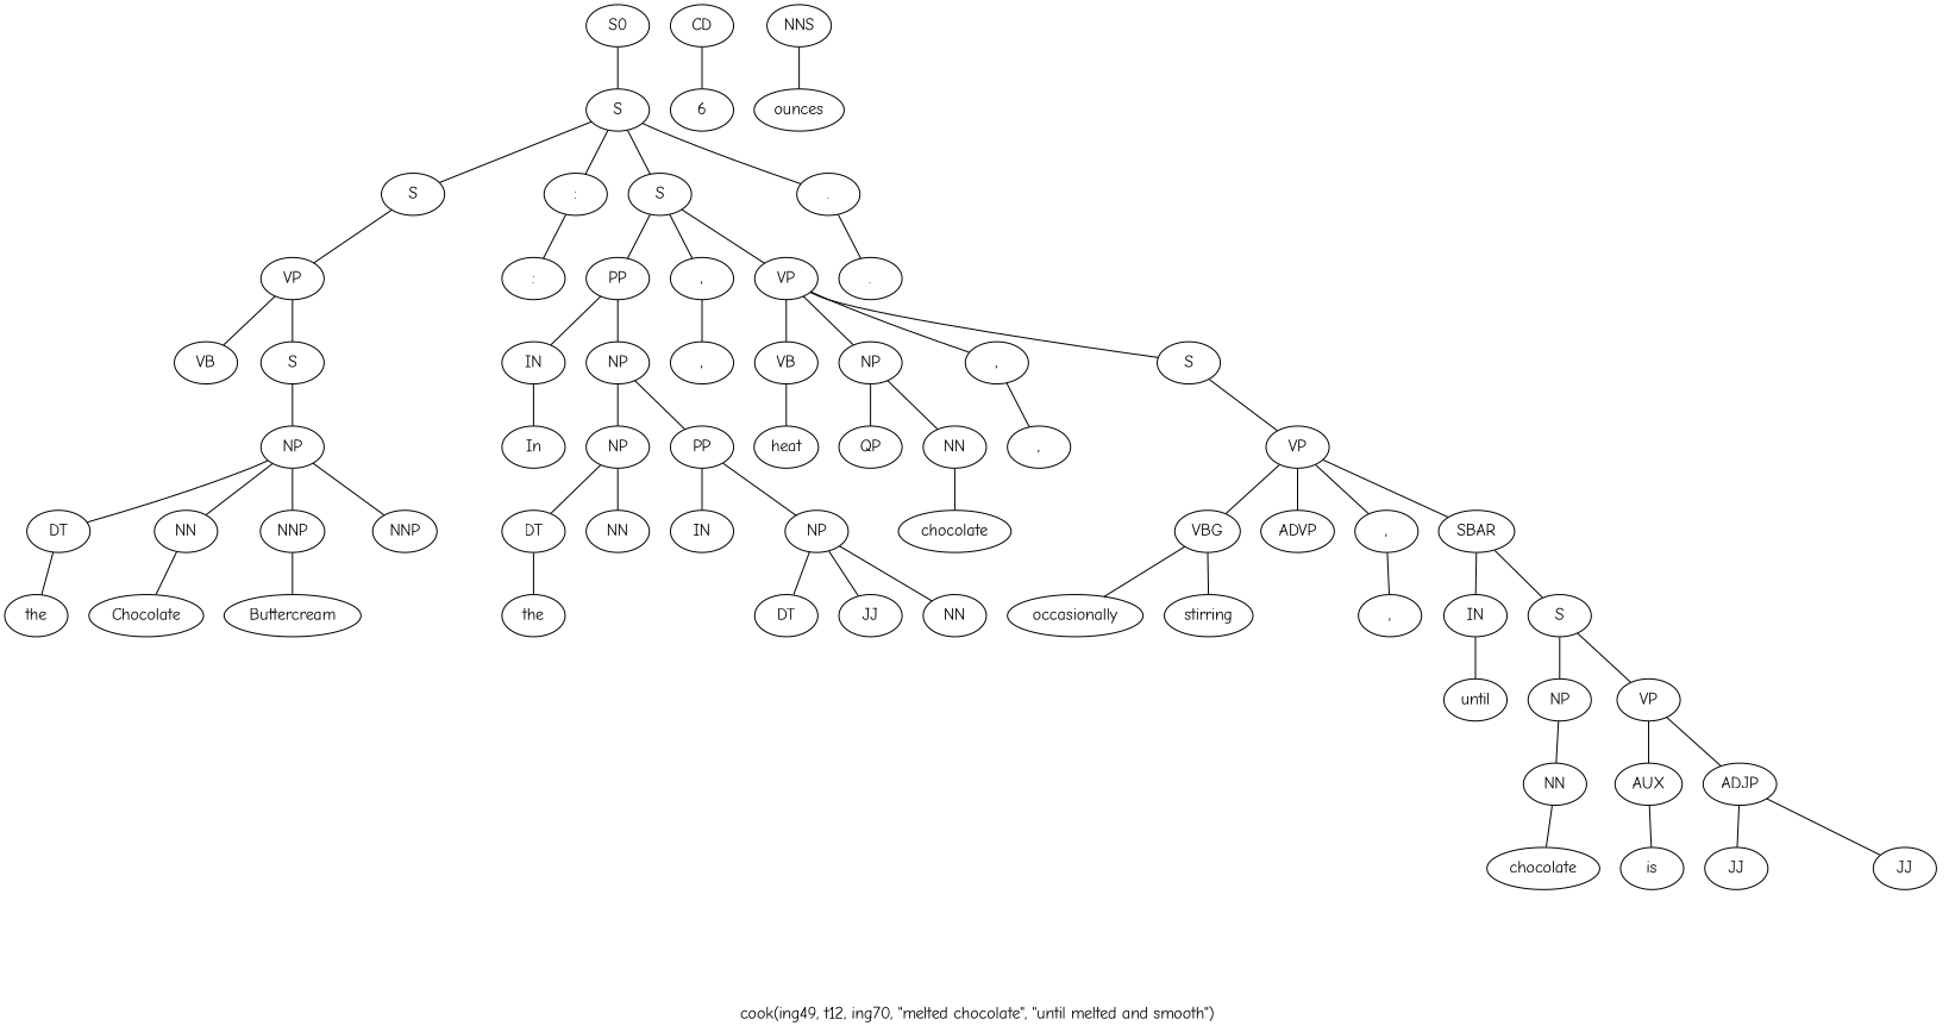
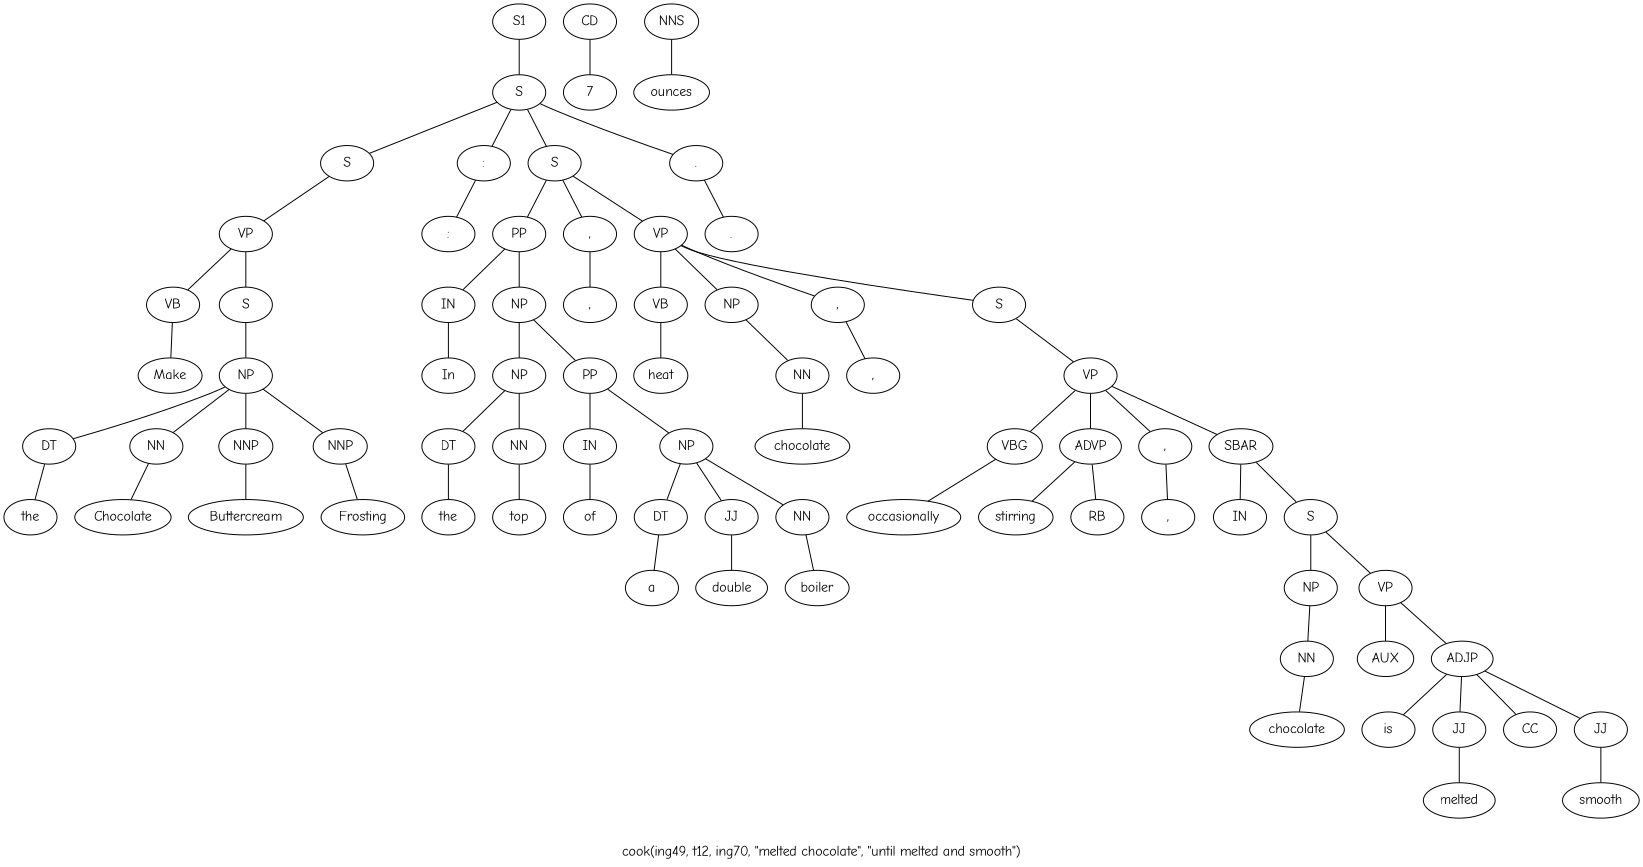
  graph {
    fontname="Comic Neue"
    label="cook(ing49, t12, ing70, \"melted chocolate\", \"until melted and smooth\")"
    node [fontname="Comic Neue"]
    edge [fontname="Comic Neue"]
-   n1 [label=S0]
+   n1 [label=S1]
    n2 [label=S]
    n3 [label=S]
    n4 [label=":"]
    n5 [label=S]
    n6 [label="."]
    n7 [label=VP]
    n8 [label=":"]
    n9 [label=PP]
    n10 [label=","]
    n11 [label=VP]
    n12 [label="."]
    n13 [label=VB]
    n14 [label=S]
+   n15 [label=Make]
    n16 [label=NP]
    n17 [label=DT]
    n18 [label=NN]
    n19 [label=NNP]
    n20 [label=NNP]
    n21 [label=the]
    n22 [label=Chocolate]
    n23 [label=Buttercream]
+   n24 [label=Frosting]
    n25 [label=IN]
    n26 [label=NP]
    n27 [label=","]
    n28 [label=VB]
    n29 [label=NP]
    n30 [label=","]
    n31 [label=S]
    n32 [label=In]
    n33 [label=NP]
    n34 [label=PP]
    n35 [label=DT]
    n36 [label=NN]
    n37 [label=IN]
    n38 [label=NP]
    n39 [label=the]
+   n40 [label=top]
+   n41 [label=of]
    n42 [label=DT]
    n43 [label=JJ]
    n44 [label=NN]
+   n45 [label=a]
+   n46 [label=double]
+   n47 [label=boiler]
    n48 [label=heat]
-   n49 [label=QP]
    n50 [label=NN]
    n51 [label=","]
    n52 [label=VP]
    n53 [label=chocolate]
    n54 [label=CD]
-   n55 [label=6]
+   n55 [label=7]
    n56 [label=NNS]
    n57 [label=ounces]
    n58 [label=VBG]
    n59 [label=ADVP]
    n60 [label=","]
    n61 [label=SBAR]
    n62 [label=stirring]
    n63 [label=occasionally]
+   n64 [label=RB]
    n65 [label=","]
    n66 [label=IN]
    n67 [label=S]
-   n68 [label=until]
    n69 [label=NP]
    n70 [label=VP]
    n71 [label=NN]
    n72 [label=AUX]
    n73 [label=ADJP]
    n74 [label=chocolate]
    n75 [label=is]
    n76 [label=JJ]
+   n77 [label=CC]
    n78 [label=JJ]
+   n79 [label=melted]
+   n80 [label=smooth]
    n1 -- n2
    n2 -- n3
    n2 -- n4
    n2 -- n5
    n2 -- n6
    n3 -- n7
    n4 -- n8
    n5 -- n9
    n5 -- n10
    n5 -- n11
    n6 -- n12
    n7 -- n13
    n7 -- n14
    n9 -- n25
    n9 -- n26
    n10 -- n27
    n11 -- n28
    n11 -- n29
    n11 -- n30
    n11 -- n31
+   n13 -- n15
    n14 -- n16
    n16 -- n17
    n16 -- n18
    n16 -- n19
    n16 -- n20
    n17 -- n21
    n18 -- n22
    n19 -- n23
+   n20 -- n24
    n25 -- n32
    n26 -- n33
    n26 -- n34
    n28 -- n48
-   n29 -- n49
    n29 -- n50
    n30 -- n51
    n31 -- n52
    n33 -- n35
    n33 -- n36
    n34 -- n37
    n34 -- n38
    n35 -- n39
+   n36 -- n40
+   n37 -- n41
    n38 -- n42
    n38 -- n43
    n38 -- n44
+   n42 -- n45
+   n43 -- n46
+   n44 -- n47
    n50 -- n53
    n52 -- n58
    n52 -- n59
    n52 -- n60
    n52 -- n61
    n54 -- n55
    n56 -- n57
-   n58 -- n62
+   n59 -- n62
    n58 -- n63
+   n59 -- n64
    n60 -- n65
    n61 -- n66
    n61 -- n67
-   n66 -- n68
    n67 -- n69
    n67 -- n70
    n69 -- n71
    n70 -- n72
    n70 -- n73
    n71 -- n74
-   n72 -- n75
+   n73 -- n75
    n73 -- n76
+   n73 -- n77
    n73 -- n78
+   n76 -- n79
+   n78 -- n80
  }
